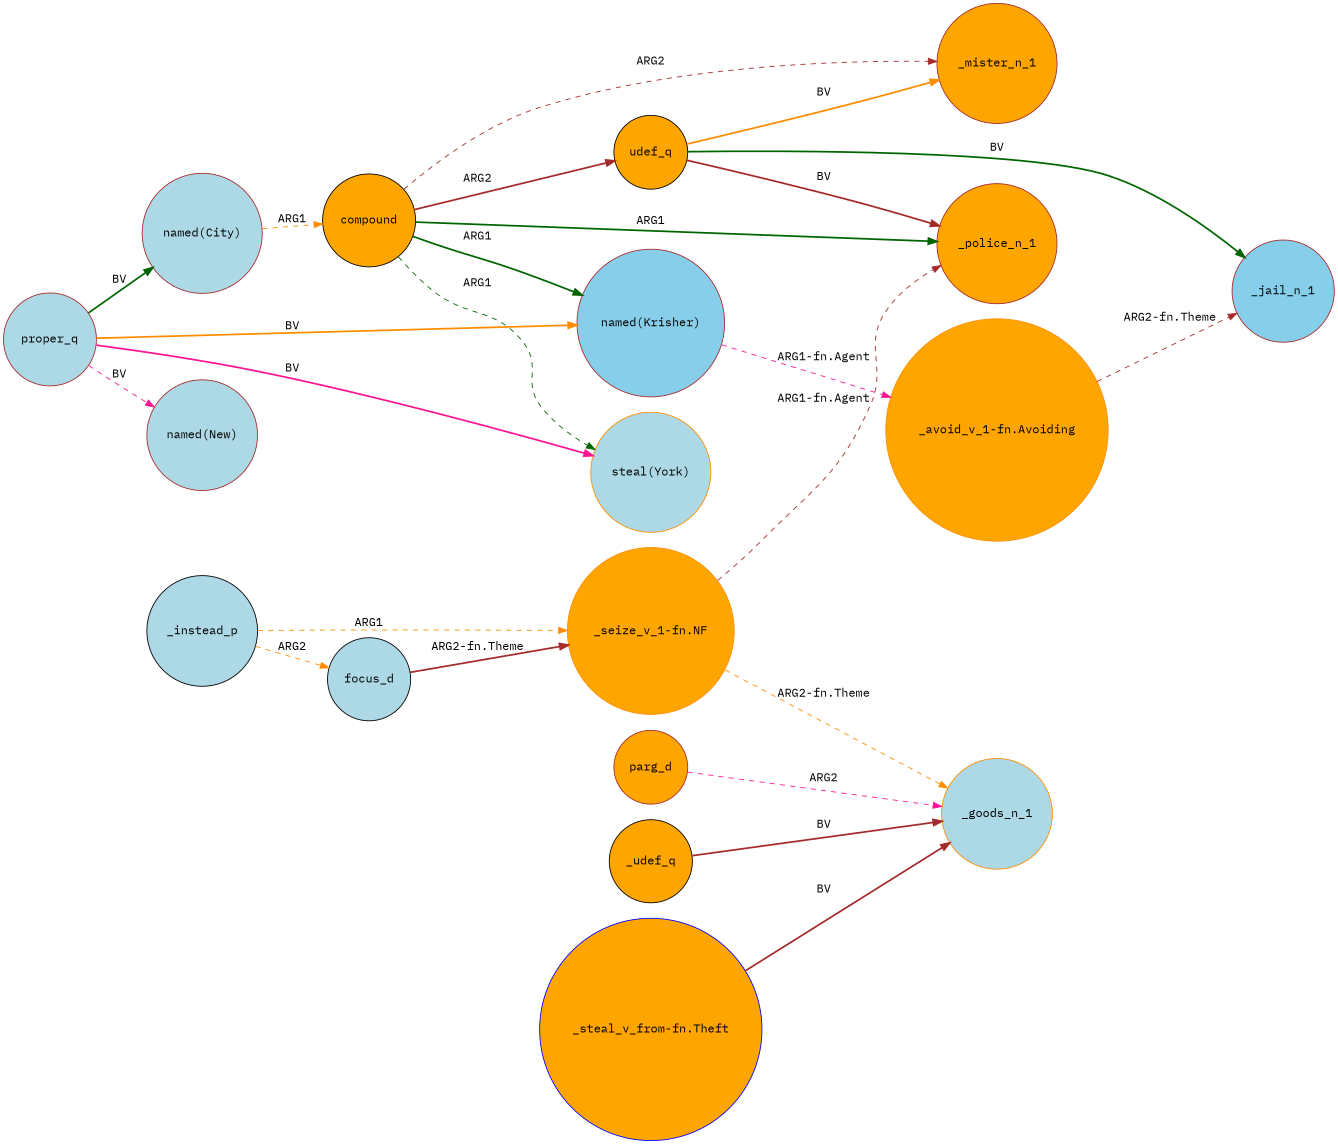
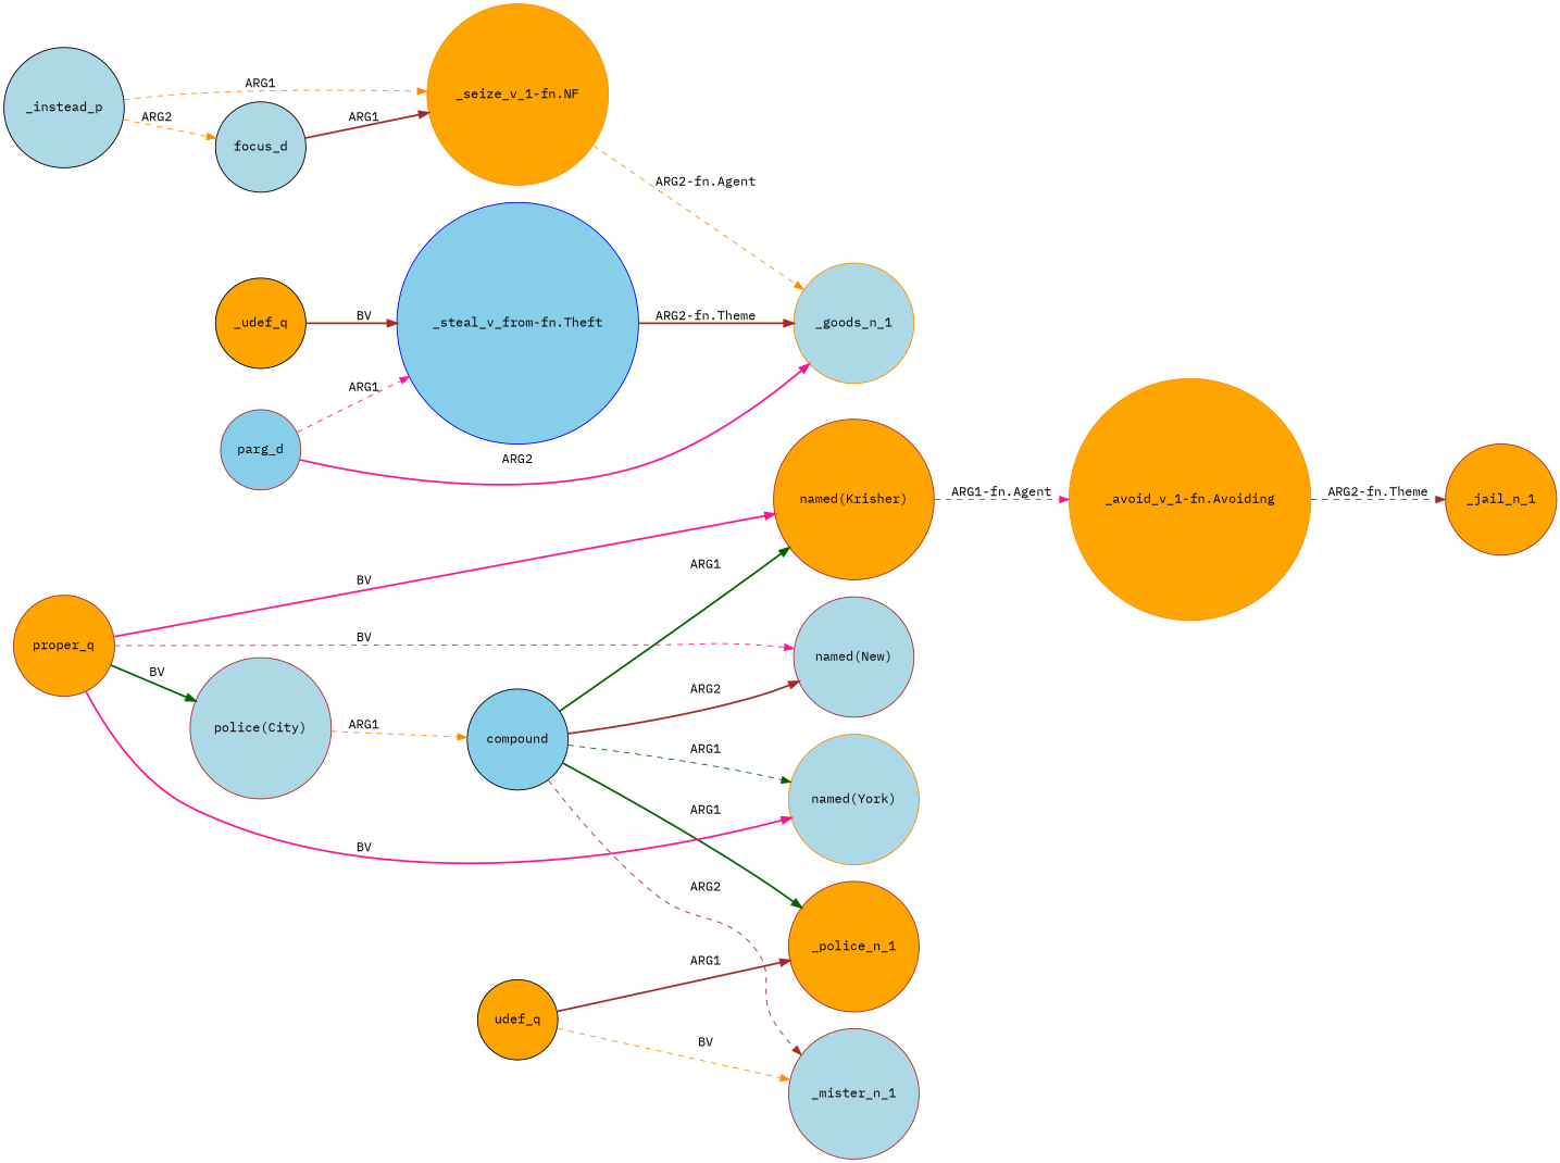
  digraph {
    fontname="IBM Plex Mono"
    rankdir=LR
    node [color=brown fillcolor=lightblue fontname="IBM Plex Mono" shape=circle style=filled]
    edge [color=brown fontname="IBM Plex Mono" style=bold]
-   compound [color=black fillcolor=orange]
-   "named(Krisher)" [fillcolor=skyblue]
+   compound [color=black fillcolor=skyblue]
+   "named(Krisher)" [fillcolor=orange]
    "named(New)"
-   _mister_n_1 [fillcolor=orange]
+   _mister_n_1
    _police_n_1 [fillcolor=orange]
-   "named(York)" [color=darkorange label="steal(York)"]
+   "named(York)" [color=darkorange]
    "_avoid_v_1-fn.Avoiding" [color=darkorange fillcolor=orange]
-   "named(City)"
+   "named(City)" [label="police(City)"]
    udef_q [color=black fillcolor=orange]
-   _jail_n_1 [fillcolor=skyblue]
+   _jail_n_1 [fillcolor=orange]
    n11 [color=black fillcolor=orange label=_udef_q]
    _goods_n_1 [color=darkorange]
-   proper_q
+   proper_q [fillcolor=orange]
    focus_d [color=black]
    "_seize_v_1-fn.NF" [color=darkorange fillcolor=orange]
    _instead_p [color=black]
-   "_steal_v_from-fn.Theft" [color=blue fillcolor=orange]
-   parg_d [fillcolor=orange]
+   "_steal_v_from-fn.Theft" [color=blue fillcolor=skyblue]
+   parg_d [fillcolor=skyblue]
    compound -> "named(Krisher)" [color=darkgreen label=ARG1]
-   compound -> udef_q [label=ARG2]
+   compound -> "named(New)" [label=ARG2]
    compound -> _mister_n_1 [label=ARG2 style=dashed]
    compound -> _police_n_1 [color=darkgreen label=ARG1]
    compound -> "named(York)" [color=darkgreen label=ARG1 style=dashed]
    "named(Krisher)" -> "_avoid_v_1-fn.Avoiding" [color=deeppink label="ARG1-fn.Agent" style=dashed]
    "_avoid_v_1-fn.Avoiding" -> _jail_n_1 [label="ARG2-fn.Theme" style=dashed]
    "named(City)" -> compound [color=darkorange label=ARG1 style=dashed]
-   udef_q -> _mister_n_1 [color=darkorange label=BV]
-   udef_q -> _police_n_1 [label=BV]
-   udef_q -> _jail_n_1 [color=darkgreen label=BV]
-   n11 -> _goods_n_1 [label=BV]
-   proper_q -> "named(Krisher)" [color=darkorange label=BV]
+   udef_q -> _mister_n_1 [color=darkorange label=BV style=dashed]
+   udef_q -> _police_n_1 [label=ARG1]
+   n11 -> "_steal_v_from-fn.Theft" [label=BV]
+   proper_q -> "named(Krisher)" [color=deeppink label=BV]
    proper_q -> "named(New)" [color=deeppink label=BV style=dashed]
    proper_q -> "named(York)" [color=deeppink label=BV]
    proper_q -> "named(City)" [color=darkgreen label=BV]
-   focus_d -> "_seize_v_1-fn.NF" [label="ARG2-fn.Theme"]
-   "_seize_v_1-fn.NF" -> _police_n_1 [label="ARG1-fn.Agent" style=dashed]
-   "_seize_v_1-fn.NF" -> _goods_n_1 [color=darkorange label="ARG2-fn.Theme" style=dashed]
+   focus_d -> "_seize_v_1-fn.NF" [label=ARG1]
+   "_seize_v_1-fn.NF" -> _goods_n_1 [color=darkorange label="ARG2-fn.Agent" style=dashed]
    _instead_p -> focus_d [color=darkorange label=ARG2 style=dashed]
    _instead_p -> "_seize_v_1-fn.NF" [color=darkorange label=ARG1 style=dashed]
-   "_steal_v_from-fn.Theft" -> _goods_n_1 [label=BV]
-   parg_d -> _goods_n_1 [color=deeppink label=ARG2 style=dashed]
+   "_steal_v_from-fn.Theft" -> _goods_n_1 [label="ARG2-fn.Theme"]
+   parg_d -> _goods_n_1 [color=deeppink label=ARG2]
+   parg_d -> "_steal_v_from-fn.Theft" [color=deeppink label=ARG1 style=dashed]
  }
